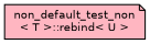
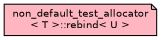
  digraph {
    rankdir=LR
-   n1 [color=black fillcolor=lightpink fontname=Helvetica fontsize=10 height=0.2 label="non_default_test_non\l\< T \>::rebind\< U \>" shape=note style=filled width=0.4]
+   n1 [color=black fillcolor=lightpink fontname=Helvetica fontsize=10 height=0.2 label="non_default_test_allocator\l\< T \>::rebind\< U \>" shape=note style=filled width=0.4]
  }
